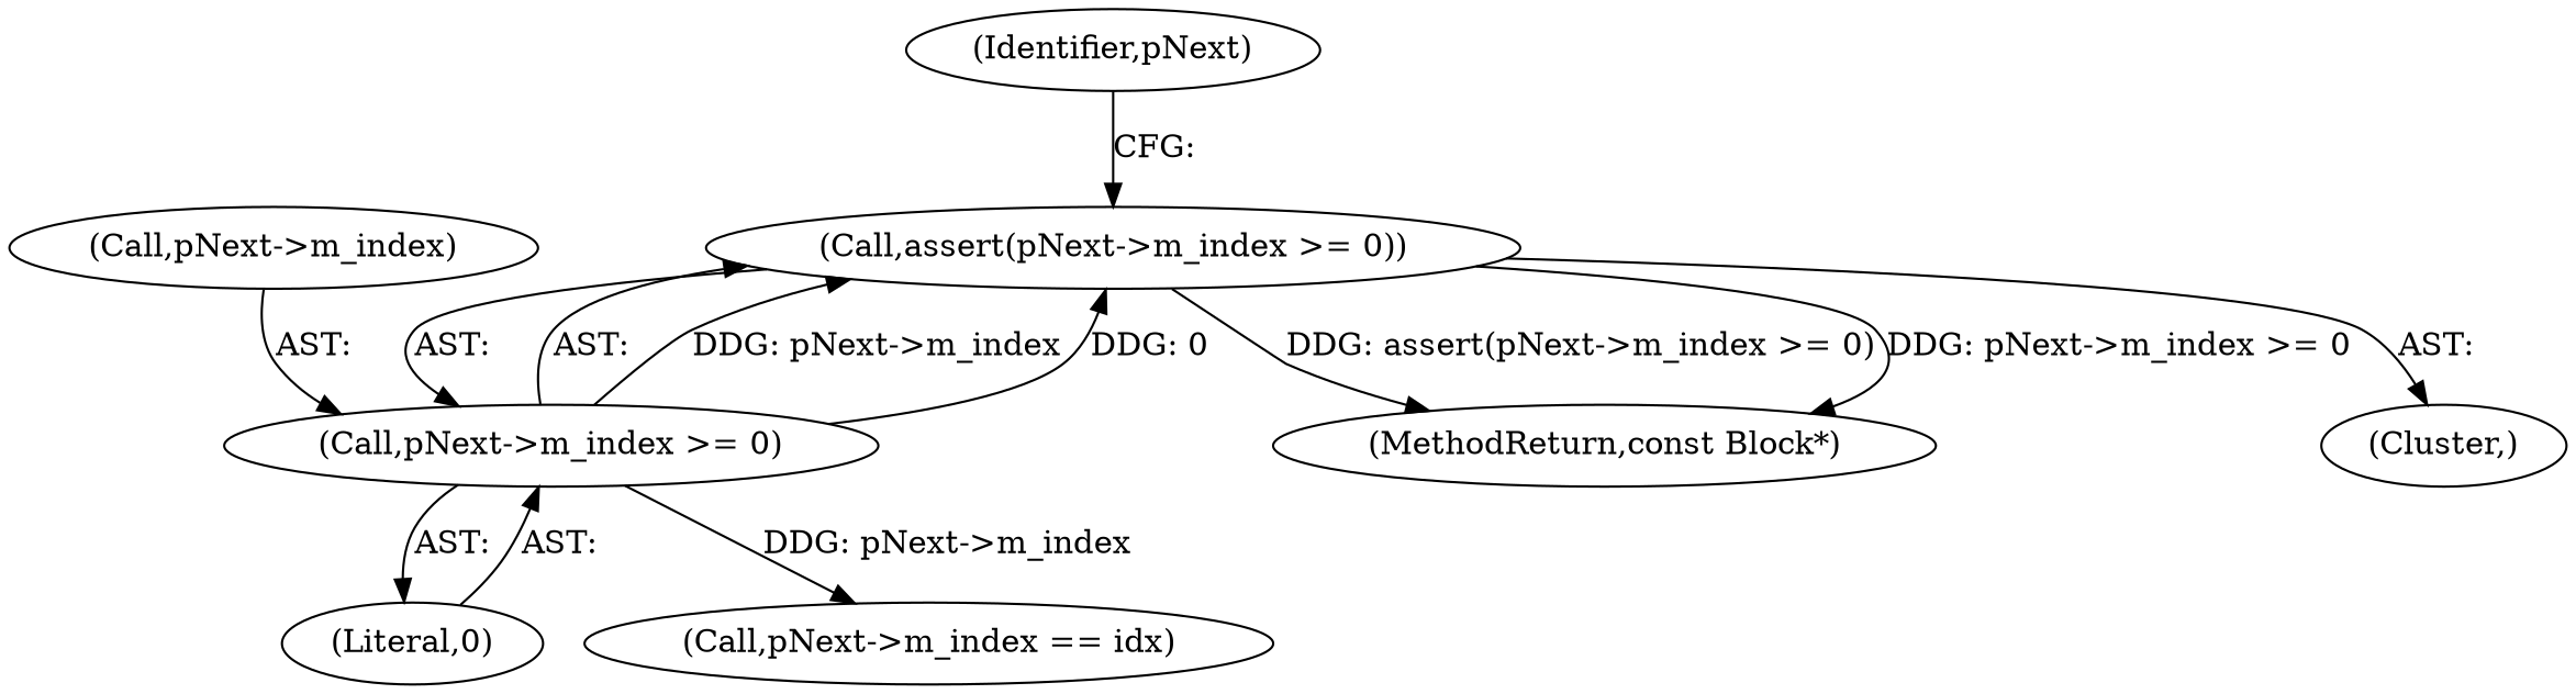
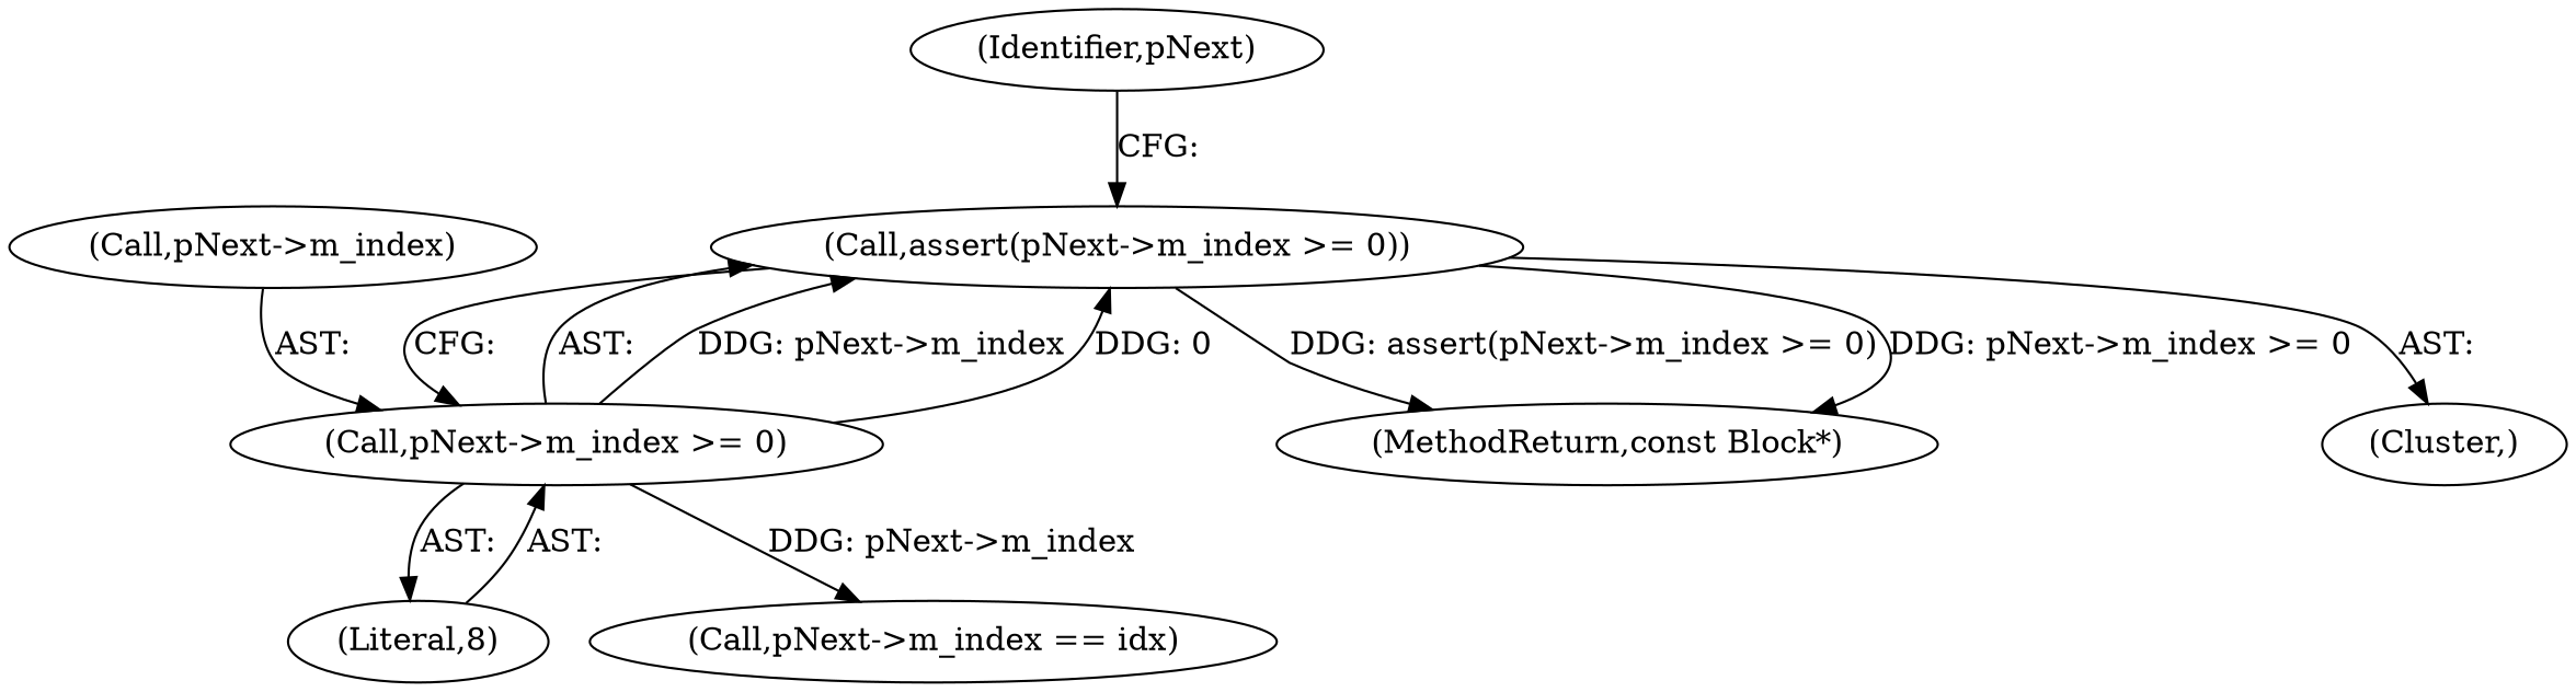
  digraph {
    n1 [label="(Call,assert(pNext->m_index >= 0))"]
    n2 [label="(Call,pNext->m_index >= 0)"]
    n3 [label="(Cluster,)"]
    n4 [label="(MethodReturn,const Block*)"]
-   n5 [label="(Literal,0)"]
+   n5 [label="(Literal,8)"]
    n6 [label="(Call,pNext->m_index == idx)"]
    n7 [label="(Call,pNext->m_index)"]
    n8 [label="(Identifier,pNext)"]
-   n1 -> n2 [label="AST: "]
+   n1 -> n2 [label="CFG: "]
    n1 -> n3 [label="AST: "]
    n1 -> n4 [label="DDG: assert(pNext->m_index >= 0)"]
    n1 -> n4 [label="DDG: pNext->m_index >= 0"]
    n2 -> n1 [label="AST: "]
    n2 -> n1 [label="DDG: pNext->m_index"]
    n2 -> n1 [label="DDG: 0"]
    n2 -> n5 [label="AST: "]
    n2 -> n6 [label="DDG: pNext->m_index"]
    n5 -> n2 [label="AST: "]
    n7 -> n2 [label="AST: "]
    n8 -> n1 [label="CFG: "]
  }
